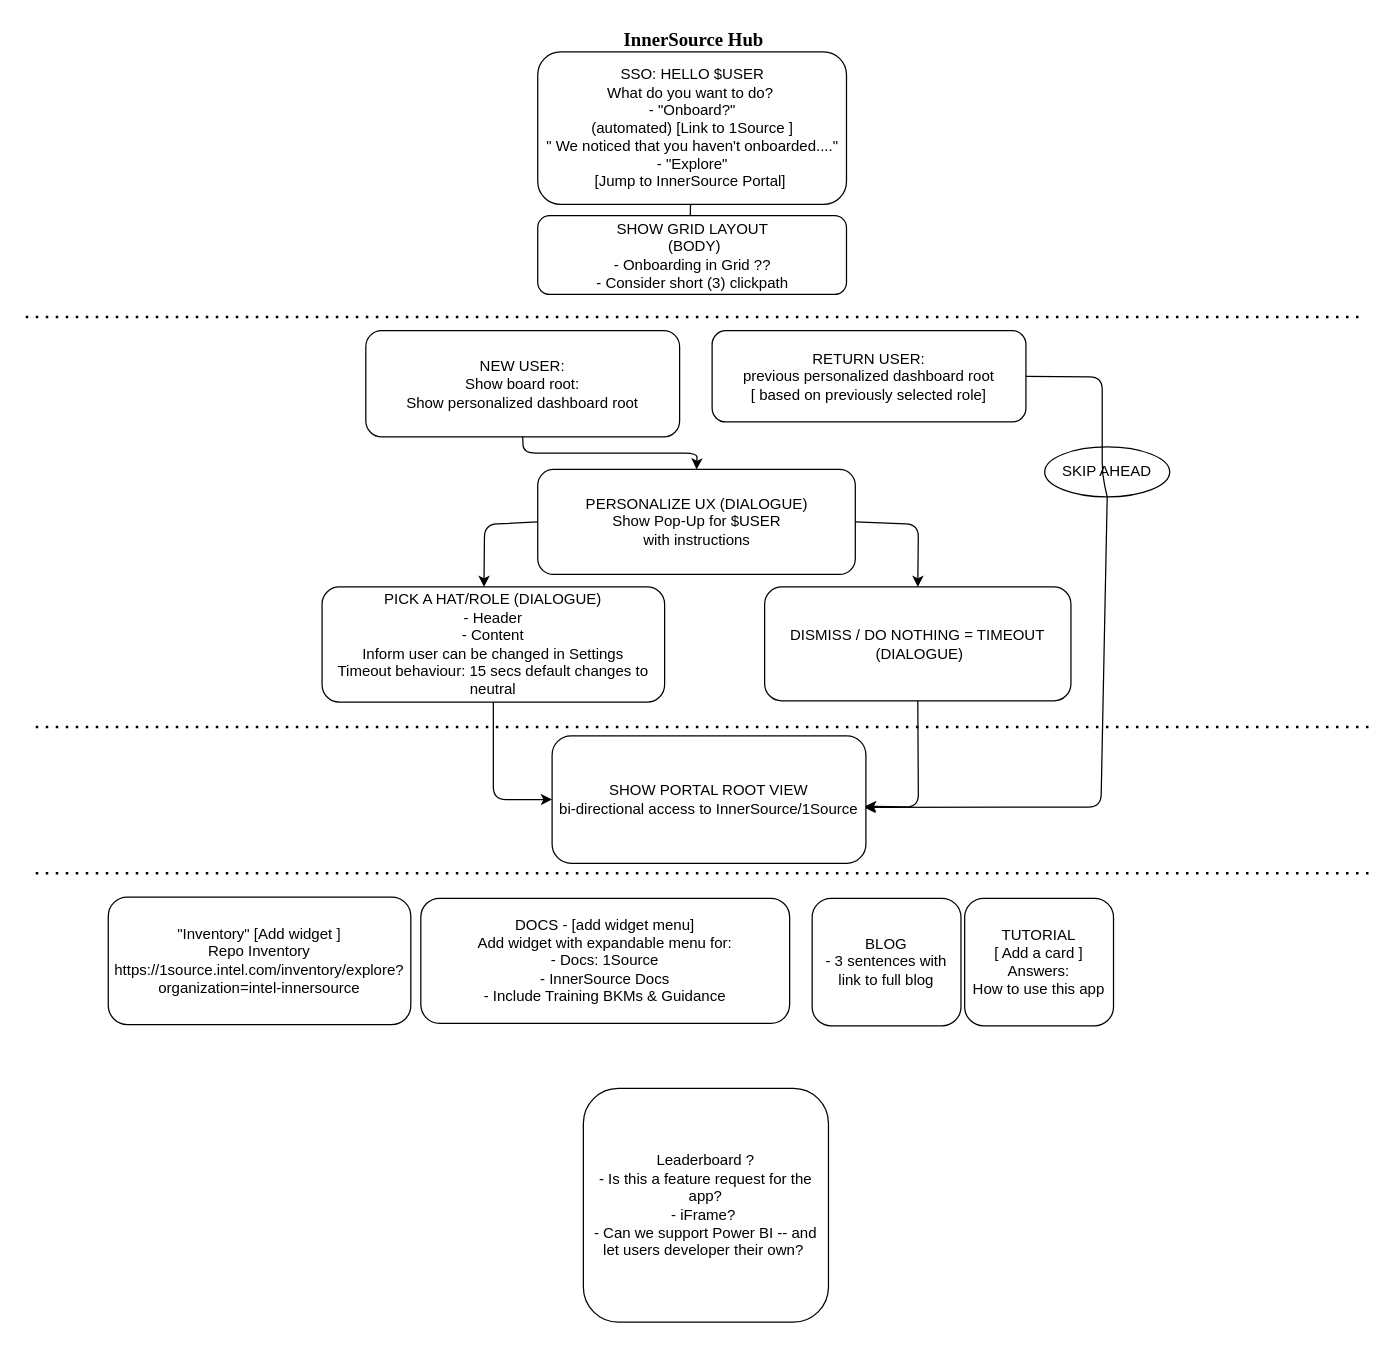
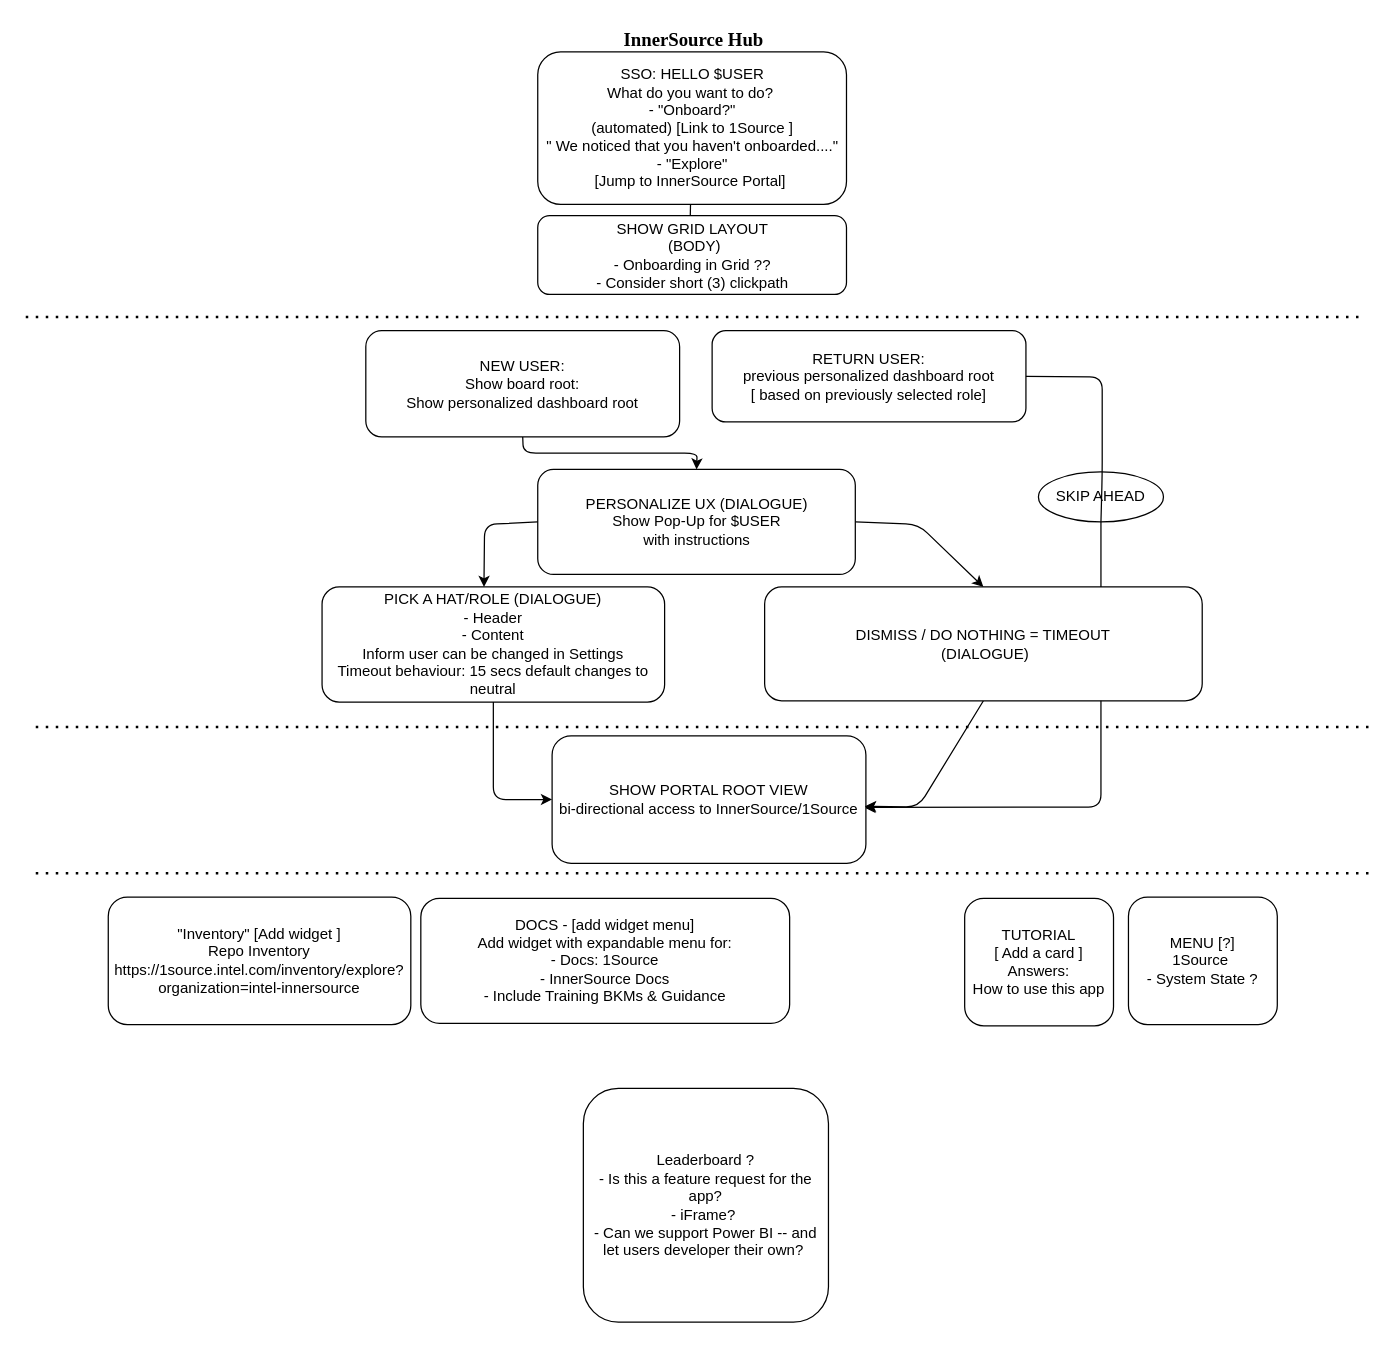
  <mxCell id="0" />
  <mxCell id="1" parent="0" />
  <mxCell id="2" value="" style="edgeStyle=none;html=1;" edge="1" parent="1" source="3"><mxGeometry relative="1" as="geometry"><mxPoint x="551" y="197" as="targetPoint" /></mxGeometry></mxCell>
  <mxCell id="3" value="SSO: HELLO $USER&lt;br&gt;What do you want to do?&amp;nbsp;&lt;br&gt;- &quot;Onboard?&quot; &lt;br&gt;(automated) [Link to 1Source ]&lt;br&gt;&quot; We noticed that you haven't onboarded....&quot;&lt;br&gt;- &quot;Explore&quot; &lt;br&gt;[Jump to InnerSource Portal]&amp;nbsp;" style="rounded=1;whiteSpace=wrap;html=1;" parent="1" vertex="1"><mxGeometry x="429.52" y="41" width="246.95" height="122" as="geometry" /></mxCell>
  <mxCell id="4" value="&lt;b&gt;InnerSource Hub&lt;/b&gt;" style="text;html=1;points=[];align=center;verticalAlign=top;spacingTop=-4;fontSize=15;fontFamily=Verdana" parent="1" vertex="1"><mxGeometry x="469" y="20" width="170" height="30" as="geometry" /></mxCell>
  <mxCell id="5" value="" style="edgeStyle=none;html=1;exitX=0.5;exitY=1;exitDx=0;exitDy=0;entryX=0.5;entryY=0;entryDx=0;entryDy=0;" edge="1" parent="1" source="6" target="15"><mxGeometry relative="1" as="geometry"><mxPoint x="287" y="307" as="sourcePoint" /><mxPoint x="581" y="362" as="targetPoint" /><Array as="points"><mxPoint x="418" y="362" /><mxPoint x="557" y="362" /></Array></mxGeometry></mxCell>
  <mxCell id="6" value="NEW USER: &lt;br&gt;Show board root: &lt;br&gt;Show personalized dashboard root" style="rounded=1;whiteSpace=wrap;html=1;" parent="1" vertex="1"><mxGeometry x="292" y="264" width="251" height="85" as="geometry" /></mxCell>
  <mxCell id="7" style="edgeStyle=none;html=1;entryX=0;entryY=0.5;entryDx=0;entryDy=0;" edge="1" parent="1" source="8" target="11"><mxGeometry relative="1" as="geometry"><mxPoint x="438.753" y="659.484" as="targetPoint" /><Array as="points"><mxPoint x="394" y="639" /></Array></mxGeometry></mxCell>
  <mxCell id="8" value="PICK A HAT/ROLE (DIALOGUE)&lt;br&gt;- Header&lt;br&gt;- Content&lt;br&gt;Inform user can be changed in Settings&lt;br&gt;Timeout behaviour: 15 secs default changes to neutral" style="rounded=1;whiteSpace=wrap;html=1;" parent="1" vertex="1"><mxGeometry x="257" y="469" width="274" height="92" as="geometry" /></mxCell>
  <mxCell id="9" style="edgeStyle=none;html=1;entryX=0.995;entryY=0.562;entryDx=0;entryDy=0;exitX=0.5;exitY=1;exitDx=0;exitDy=0;entryPerimeter=0;startArrow=none;" edge="1" parent="1" source="27" target="11"><mxGeometry relative="1" as="geometry"><Array as="points"><mxPoint x="880" y="645" /></Array></mxGeometry></mxCell>
  <mxCell id="10" value="RETURN USER: &lt;br&gt;previous&amp;nbsp;personalized dashboard root &lt;br&gt;[ based on previously selected role]" style="rounded=1;whiteSpace=wrap;html=1;" parent="1" vertex="1"><mxGeometry x="569" y="264" width="251" height="73" as="geometry" /></mxCell>
  <mxCell id="11" value="SHOW PORTAL ROOT VIEW&lt;br&gt;bi-directional access to InnerSource/1Source" style="rounded=1;whiteSpace=wrap;html=1;" parent="1" vertex="1"><mxGeometry x="441" y="588" width="251" height="102" as="geometry" /></mxCell>
  <mxCell id="12" value="" style="endArrow=none;dashed=1;html=1;dashPattern=1 3;strokeWidth=2;" edge="1" parent="1"><mxGeometry width="50" height="50" relative="1" as="geometry"><mxPoint x="20" y="253" as="sourcePoint" /><mxPoint x="1088" y="253" as="targetPoint" /></mxGeometry></mxCell>
  <mxCell id="13" value="SHOW GRID LAYOUT&lt;br&gt;&amp;nbsp;(BODY)&lt;br&gt;- Onboarding in Grid ??&lt;br&gt;- Consider short (3) clickpath" style="rounded=1;whiteSpace=wrap;html=1;" vertex="1" parent="1"><mxGeometry x="429.52" y="172" width="246.95" height="63" as="geometry" /></mxCell>
  <mxCell id="14" style="edgeStyle=none;html=1;entryX=0.5;entryY=0;entryDx=0;entryDy=0;exitX=1;exitY=0.5;exitDx=0;exitDy=0;" edge="1" parent="1" source="15" target="17"><mxGeometry relative="1" as="geometry"><mxPoint x="727.045" y="493.04" as="targetPoint" /><Array as="points"><mxPoint x="734" y="419" /></Array></mxGeometry></mxCell>
  <mxCell id="15" value="PERSONALIZE UX&amp;nbsp;(DIALOGUE)&lt;br&gt;Show Pop-Up for $USER &lt;br&gt;with instructions" style="rounded=1;whiteSpace=wrap;html=1;" vertex="1" parent="1"><mxGeometry x="429.52" y="375" width="254" height="84" as="geometry" /></mxCell>
  <mxCell id="16" style="edgeStyle=none;html=1;exitX=0.5;exitY=1;exitDx=0;exitDy=0;entryX=0.997;entryY=0.554;entryDx=0;entryDy=0;entryPerimeter=0;" edge="1" parent="1" source="17" target="11"><mxGeometry relative="1" as="geometry"><mxPoint x="739" y="588" as="sourcePoint" /><mxPoint x="694" y="637" as="targetPoint" /><Array as="points"><mxPoint x="734" y="645" /></Array></mxGeometry></mxCell>
- <mxCell id="17" value="DISMISS / DO NOTHING = TIMEOUT&lt;br&gt;&amp;nbsp;(DIALOGUE)" style="rounded=1;whiteSpace=wrap;html=1;" vertex="1" parent="1"><mxGeometry x="611" y="469" width="245" height="91" as="geometry" /></mxCell>
+ <mxCell id="17" value="DISMISS / DO NOTHING = TIMEOUT&lt;br&gt;&amp;nbsp;(DIALOGUE)" style="rounded=1;whiteSpace=wrap;html=1;" vertex="1" parent="1"><mxGeometry x="611" y="469" width="350" height="91" as="geometry" /></mxCell>
  <mxCell id="18" value="&quot;Inventory&quot; [Add widget ]&lt;br&gt;Repo Inventory&lt;br&gt;https://1source.intel.com/inventory/explore?organization=intel-innersource" style="rounded=1;whiteSpace=wrap;html=1;" vertex="1" parent="1"><mxGeometry x="86" y="717" width="242" height="102" as="geometry" /></mxCell>
  <mxCell id="19" value="TUTORIAL&lt;br&gt;[ Add a card ]&lt;br&gt;Answers: &lt;br&gt;How to use this app&lt;br&gt;" style="rounded=1;whiteSpace=wrap;html=1;" vertex="1" parent="1"><mxGeometry x="771" y="718" width="119.05" height="102" as="geometry" /></mxCell>
+ <mxCell id="20" value="MENU [?]&lt;br&gt;1Source&amp;nbsp;&lt;br&gt;- System State ?" style="rounded=1;whiteSpace=wrap;html=1;" vertex="1" parent="1"><mxGeometry x="902" y="717" width="119.05" height="102" as="geometry" /></mxCell>
  <mxCell id="21" value="Leaderboard ?&lt;br&gt;- Is this a feature request for the app?&lt;br&gt;- iFrame?&amp;nbsp;&lt;br&gt;- Can we support Power BI -- and let users developer their own?&amp;nbsp;&lt;br&gt;" style="rounded=1;whiteSpace=wrap;html=1;" vertex="1" parent="1"><mxGeometry x="466" y="870" width="196.05" height="187" as="geometry" /></mxCell>
  <mxCell id="22" value="" style="endArrow=none;dashed=1;html=1;dashPattern=1 3;strokeWidth=2;" edge="1" parent="1"><mxGeometry width="50" height="50" relative="1" as="geometry"><mxPoint x="28" y="581" as="sourcePoint" /><mxPoint x="1096" y="581" as="targetPoint" /></mxGeometry></mxCell>
- <mxCell id="23" value="BLOG&lt;br&gt;- 3 sentences&amp;nbsp;with link to full blog" style="rounded=1;whiteSpace=wrap;html=1;" vertex="1" parent="1"><mxGeometry x="649" y="718" width="119.05" height="102" as="geometry" /></mxCell>
  <mxCell id="24" value="DOCS - [add widget menu]&lt;br&gt;&amp;nbsp;Add widget with expandable menu for:&amp;nbsp;&lt;br&gt;- Docs: 1Source&lt;br&gt;- InnerSource Docs&lt;br&gt;- Include Training BKMs &amp;amp; Guidance" style="rounded=1;whiteSpace=wrap;html=1;" vertex="1" parent="1"><mxGeometry x="336" y="718" width="295" height="100" as="geometry" /></mxCell>
  <mxCell id="25" value="" style="endArrow=none;dashed=1;html=1;dashPattern=1 3;strokeWidth=2;" edge="1" parent="1"><mxGeometry width="50" height="50" relative="1" as="geometry"><mxPoint x="28" y="698" as="sourcePoint" /><mxPoint x="1096" y="698" as="targetPoint" /></mxGeometry></mxCell>
  <mxCell id="26" style="edgeStyle=none;html=1;entryX=0.5;entryY=0;entryDx=0;entryDy=0;exitX=0;exitY=0.5;exitDx=0;exitDy=0;" edge="1" parent="1" source="15"><mxGeometry relative="1" as="geometry"><mxPoint x="386.5" y="469" as="targetPoint" /><Array as="points"><mxPoint x="387" y="419" /></Array><mxPoint x="353" y="419" as="sourcePoint" /></mxGeometry></mxCell>
- <mxCell id="27" value="SKIP AHEAD" style="ellipse;whiteSpace=wrap;html=1;align=center;newEdgeStyle={&quot;edgeStyle&quot;:&quot;entityRelationEdgeStyle&quot;,&quot;startArrow&quot;:&quot;none&quot;,&quot;endArrow&quot;:&quot;none&quot;,&quot;segment&quot;:10,&quot;curved&quot;:1};treeFolding=1;treeMoving=1;" vertex="1" parent="1"><mxGeometry x="835" y="357" width="100" height="40" as="geometry" /></mxCell>
+ <mxCell id="27" value="SKIP AHEAD" style="ellipse;whiteSpace=wrap;html=1;align=center;newEdgeStyle={&quot;edgeStyle&quot;:&quot;entityRelationEdgeStyle&quot;,&quot;startArrow&quot;:&quot;none&quot;,&quot;endArrow&quot;:&quot;none&quot;,&quot;segment&quot;:10,&quot;curved&quot;:1};treeFolding=1;treeMoving=1;" vertex="1" parent="1"><mxGeometry x="830" y="377" width="100" height="40" as="geometry" /></mxCell>
  <mxCell id="28" value="" style="edgeStyle=none;html=1;entryX=0.5;entryY=1;entryDx=0;entryDy=0;exitX=1;exitY=0.5;exitDx=0;exitDy=0;endArrow=none;" edge="1" parent="1" source="10" target="27"><mxGeometry relative="1" as="geometry"><mxPoint x="820" y="300.5" as="sourcePoint" /><mxPoint x="690.745" y="645.324" as="targetPoint" /><Array as="points"><mxPoint x="881" y="301" /><mxPoint x="881" y="379" /></Array></mxGeometry></mxCell>
